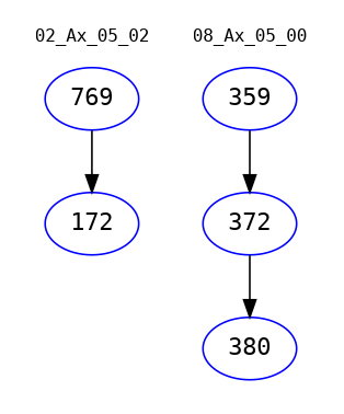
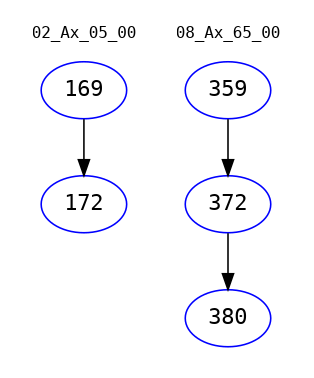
  digraph {
    fontname="DejaVu Sans Mono"
    node [color=blue fontname="DejaVu Sans Mono"]
    edge [color=black fontname="DejaVu Sans Mono"]
-   n1 [label=769]
+   n1 [label=169]
    n2 [label=172]
    n3 [label=372]
    n4 [label=359]
    n5 [label=380]
    subgraph cluster_1 {
      color=white
      fontsize=10
-     label="02_Ax_05_02"
+     label="02_Ax_05_00"
      n1
      n2
    }
    subgraph cluster_2 {
      color=white
      fontsize=10
-     label="08_Ax_05_00"
+     label="08_Ax_65_00"
      n3
      n4
      n5
    }
    n1 -> n2
    n3 -> n5
    n4 -> n3
  }
